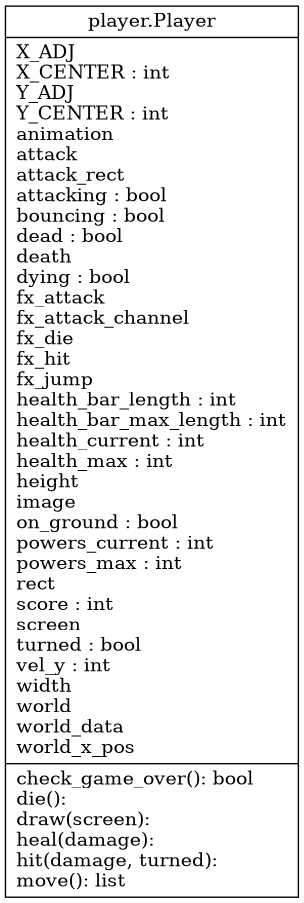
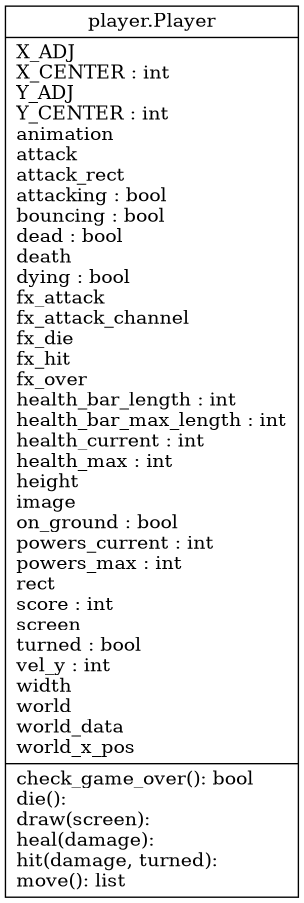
  digraph {
    rankdir=BT
-   n1 [color=black fontcolor=black label="{player.Player|X_ADJ\lX_CENTER : int\lY_ADJ\lY_CENTER : int\lanimation\lattack\lattack_rect\lattacking : bool\lbouncing : bool\ldead : bool\ldeath\ldying : bool\lfx_attack\lfx_attack_channel\lfx_die\lfx_hit\lfx_jump\lhealth_bar_length : int\lhealth_bar_max_length : int\lhealth_current : int\lhealth_max : int\lheight\limage\lon_ground : bool\lpowers_current : int\lpowers_max : int\lrect\lscore : int\lscreen\lturned : bool\lvel_y : int\lwidth\lworld\lworld_data\lworld_x_pos\l|check_game_over(): bool\ldie(): \ldraw(screen): \lheal(damage): \lhit(damage, turned): \lmove(): list\l}" shape=record style=solid]
+   n1 [color=black fontcolor=black label="{player.Player|X_ADJ\lX_CENTER : int\lY_ADJ\lY_CENTER : int\lanimation\lattack\lattack_rect\lattacking : bool\lbouncing : bool\ldead : bool\ldeath\ldying : bool\lfx_attack\lfx_attack_channel\lfx_die\lfx_hit\lfx_over\lhealth_bar_length : int\lhealth_bar_max_length : int\lhealth_current : int\lhealth_max : int\lheight\limage\lon_ground : bool\lpowers_current : int\lpowers_max : int\lrect\lscore : int\lscreen\lturned : bool\lvel_y : int\lwidth\lworld\lworld_data\lworld_x_pos\l|check_game_over(): bool\ldie(): \ldraw(screen): \lheal(damage): \lhit(damage, turned): \lmove(): list\l}" shape=record style=solid]
  }
